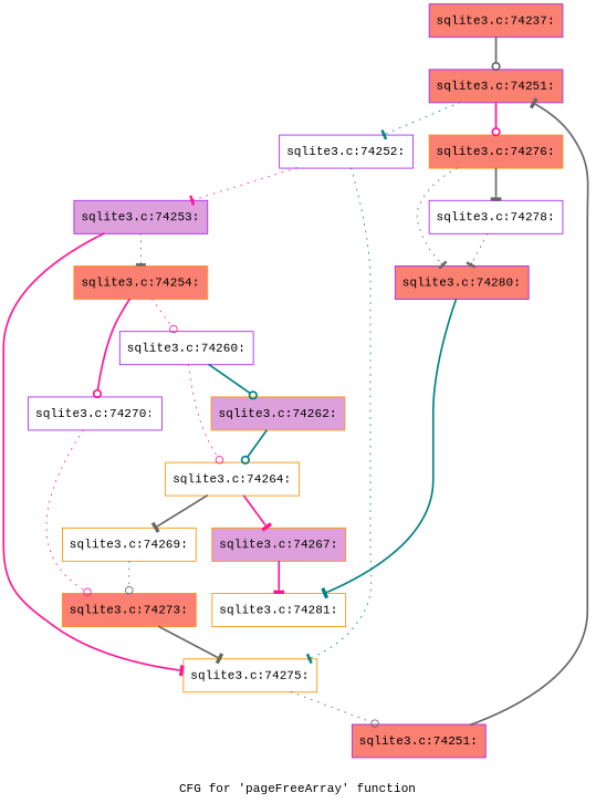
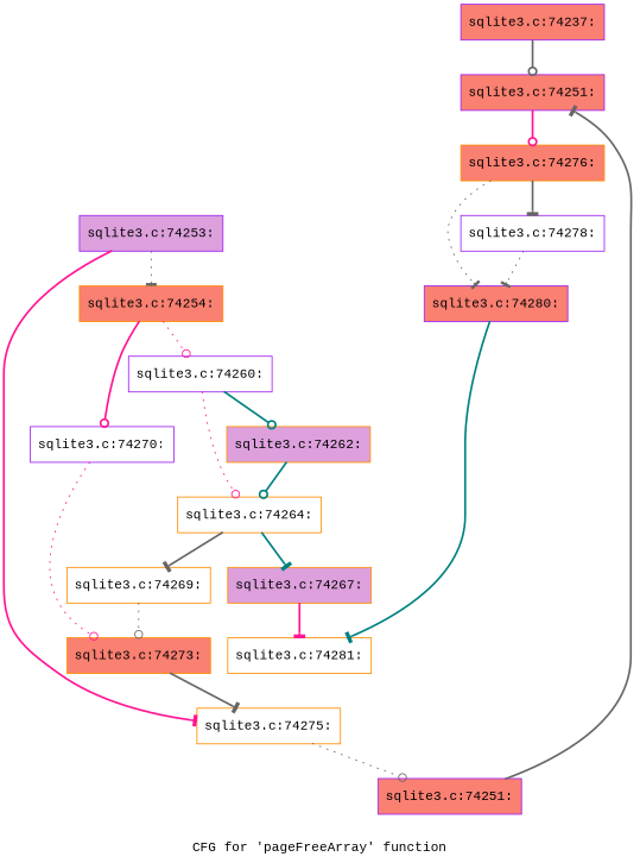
  digraph {
    fontname="Liberation Mono"
    label="CFG for 'pageFreeArray' function"
    node [color=purple fillcolor=white fontname="Liberation Mono" shape=record style=filled]
    edge [arrowhead=tee color=gray40 fontname="Liberation Mono" style=bold]
    n1 [fillcolor=salmon label="{sqlite3.c:74237:}"]
    n2 [fillcolor=salmon label="{sqlite3.c:74251:}"]
-   n3 [label="{sqlite3.c:74252:}"]
    n4 [color=darkorange fillcolor=salmon label="{sqlite3.c:74276:}"]
    n5 [fillcolor=plum label="{sqlite3.c:74253:}"]
    n6 [color=darkorange label="{sqlite3.c:74275:}"]
    n7 [label="{sqlite3.c:74278:}"]
    n8 [fillcolor=salmon label="{sqlite3.c:74280:}"]
    n9 [color=darkorange fillcolor=salmon label="{sqlite3.c:74254:}"]
    n10 [fillcolor=salmon label="{sqlite3.c:74251:}"]
    n11 [color=darkorange label="{sqlite3.c:74281:}"]
    n12 [label="{sqlite3.c:74260:}"]
    n13 [label="{sqlite3.c:74270:}"]
    n14 [color=darkorange fillcolor=plum label="{sqlite3.c:74262:}"]
    n15 [color=darkorange label="{sqlite3.c:74264:}"]
    n16 [color=darkorange fillcolor=salmon label="{sqlite3.c:74273:}"]
    n17 [color=darkorange fillcolor=plum label="{sqlite3.c:74267:}"]
    n18 [color=darkorange label="{sqlite3.c:74269:}"]
    n1 -> n2 [arrowhead=odot]
-   n2 -> n3 [color=teal style=dotted]
    n2 -> n4 [arrowhead=odot color=deeppink]
-   n3 -> n5 [color=deeppink style=dotted]
-   n3 -> n6 [color=teal style=dotted]
    n4 -> n7
    n4 -> n8 [style=dotted]
    n5 -> n6 [color=deeppink]
    n5 -> n9 [style=dotted]
    n6 -> n10 [arrowhead=odot style=dotted]
    n7 -> n8 [style=dotted]
    n8 -> n11 [color=teal]
    n9 -> n12 [arrowhead=odot color=deeppink style=dotted]
    n9 -> n13 [arrowhead=odot color=deeppink]
    n10 -> n2
    n12 -> n14 [arrowhead=odot color=teal]
    n12 -> n15 [arrowhead=odot color=deeppink style=dotted]
    n13 -> n16 [arrowhead=odot color=deeppink style=dotted]
    n14 -> n15 [arrowhead=odot color=teal]
-   n15 -> n17 [color=deeppink]
+   n15 -> n17 [color=teal]
    n15 -> n18
    n16 -> n6
    n17 -> n11 [color=deeppink]
    n18 -> n16 [arrowhead=odot style=dotted]
  }
